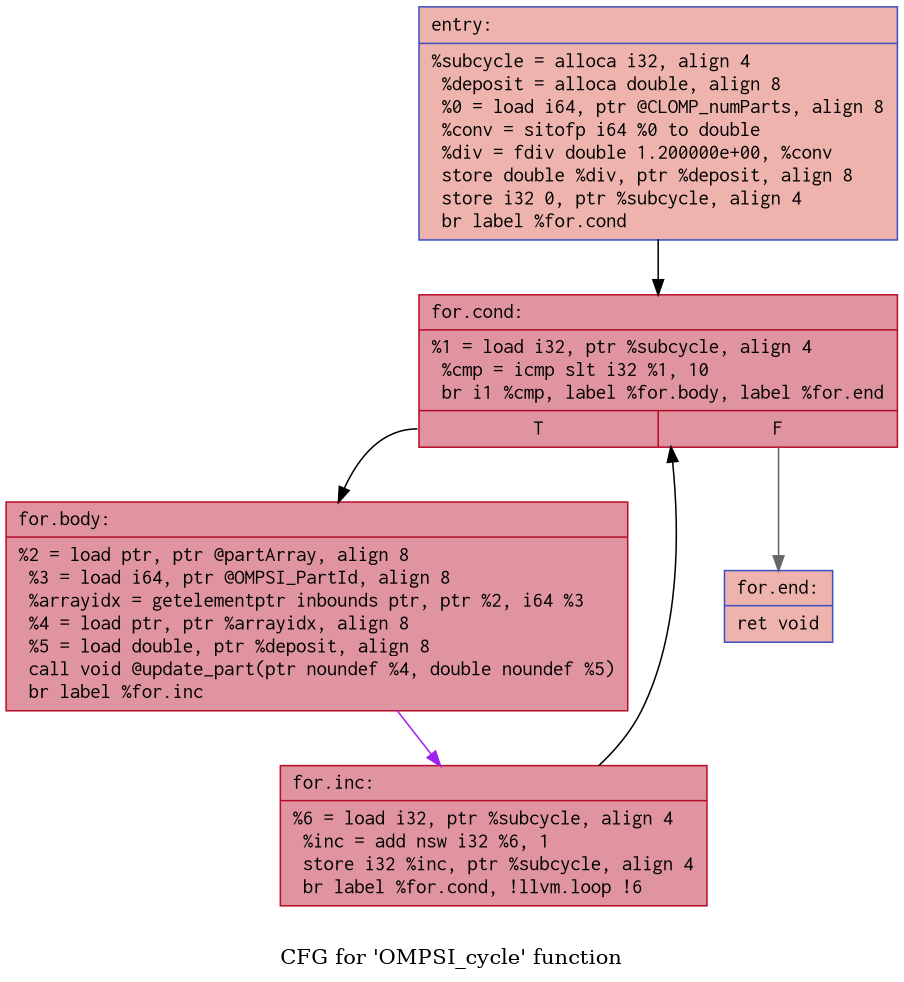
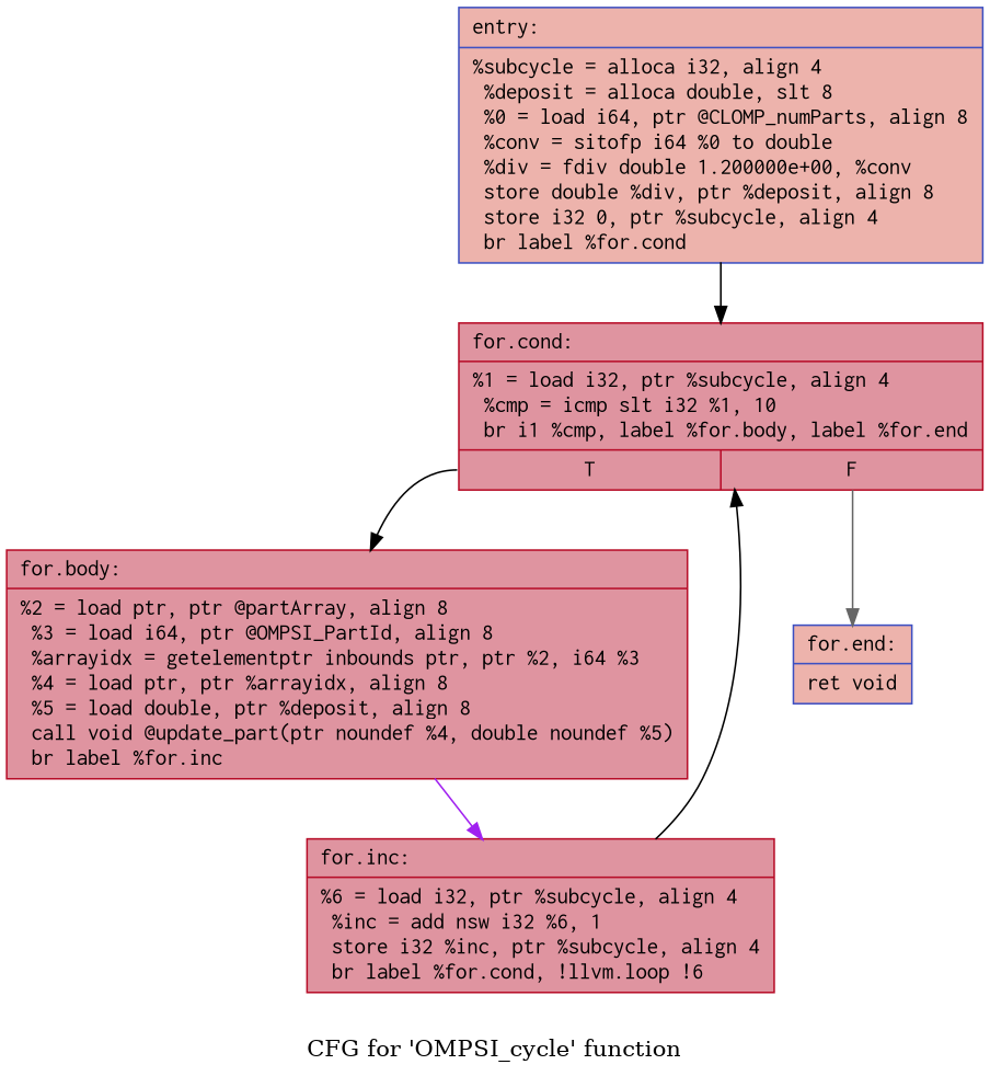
  digraph {
    label="CFG for 'OMPSI_cycle' function"
    node [color="#b70d28ff" fillcolor="#b70d2870" fontname=Courier shape=record style=filled]
    edge [color=black]
-   n1 [color="#3d50c3ff" fillcolor="#d6524470" label="{entry:\l|  %subcycle = alloca i32, align 4\l  %deposit = alloca double, align 8\l  %0 = load i64, ptr @CLOMP_numParts, align 8\l  %conv = sitofp i64 %0 to double\l  %div = fdiv double 1.200000e+00, %conv\l  store double %div, ptr %deposit, align 8\l  store i32 0, ptr %subcycle, align 4\l  br label %for.cond\l}"]
+   n1 [color="#3d50c3ff" fillcolor="#d6524470" label="{entry:\l|  %subcycle = alloca i32, align 4\l  %deposit = alloca double, slt 8\l  %0 = load i64, ptr @CLOMP_numParts, align 8\l  %conv = sitofp i64 %0 to double\l  %div = fdiv double 1.200000e+00, %conv\l  store double %div, ptr %deposit, align 8\l  store i32 0, ptr %subcycle, align 4\l  br label %for.cond\l}"]
    n2 [label="{for.cond:\l|  %1 = load i32, ptr %subcycle, align 4\l  %cmp = icmp slt i32 %1, 10\l  br i1 %cmp, label %for.body, label %for.end\l|{<s0>T|<s1>F}}"]
    n3 [label="{for.body:\l|  %2 = load ptr, ptr @partArray, align 8\l  %3 = load i64, ptr @OMPSI_PartId, align 8\l  %arrayidx = getelementptr inbounds ptr, ptr %2, i64 %3\l  %4 = load ptr, ptr %arrayidx, align 8\l  %5 = load double, ptr %deposit, align 8\l  call void @update_part(ptr noundef %4, double noundef %5)\l  br label %for.inc\l}"]
    n4 [color="#3d50c3ff" fillcolor="#d6524470" label="{for.end:\l|  ret void\l}"]
    n5 [label="{for.inc:\l|  %6 = load i32, ptr %subcycle, align 4\l  %inc = add nsw i32 %6, 1\l  store i32 %inc, ptr %subcycle, align 4\l  br label %for.cond, !llvm.loop !6\l}"]
    n1 -> n2
    n2 -> n3 [tailport=s0]
    n2 -> n4 [tailport=s1 color=gray40]
    n3 -> n5 [color=purple]
    n5 -> n2
  }
